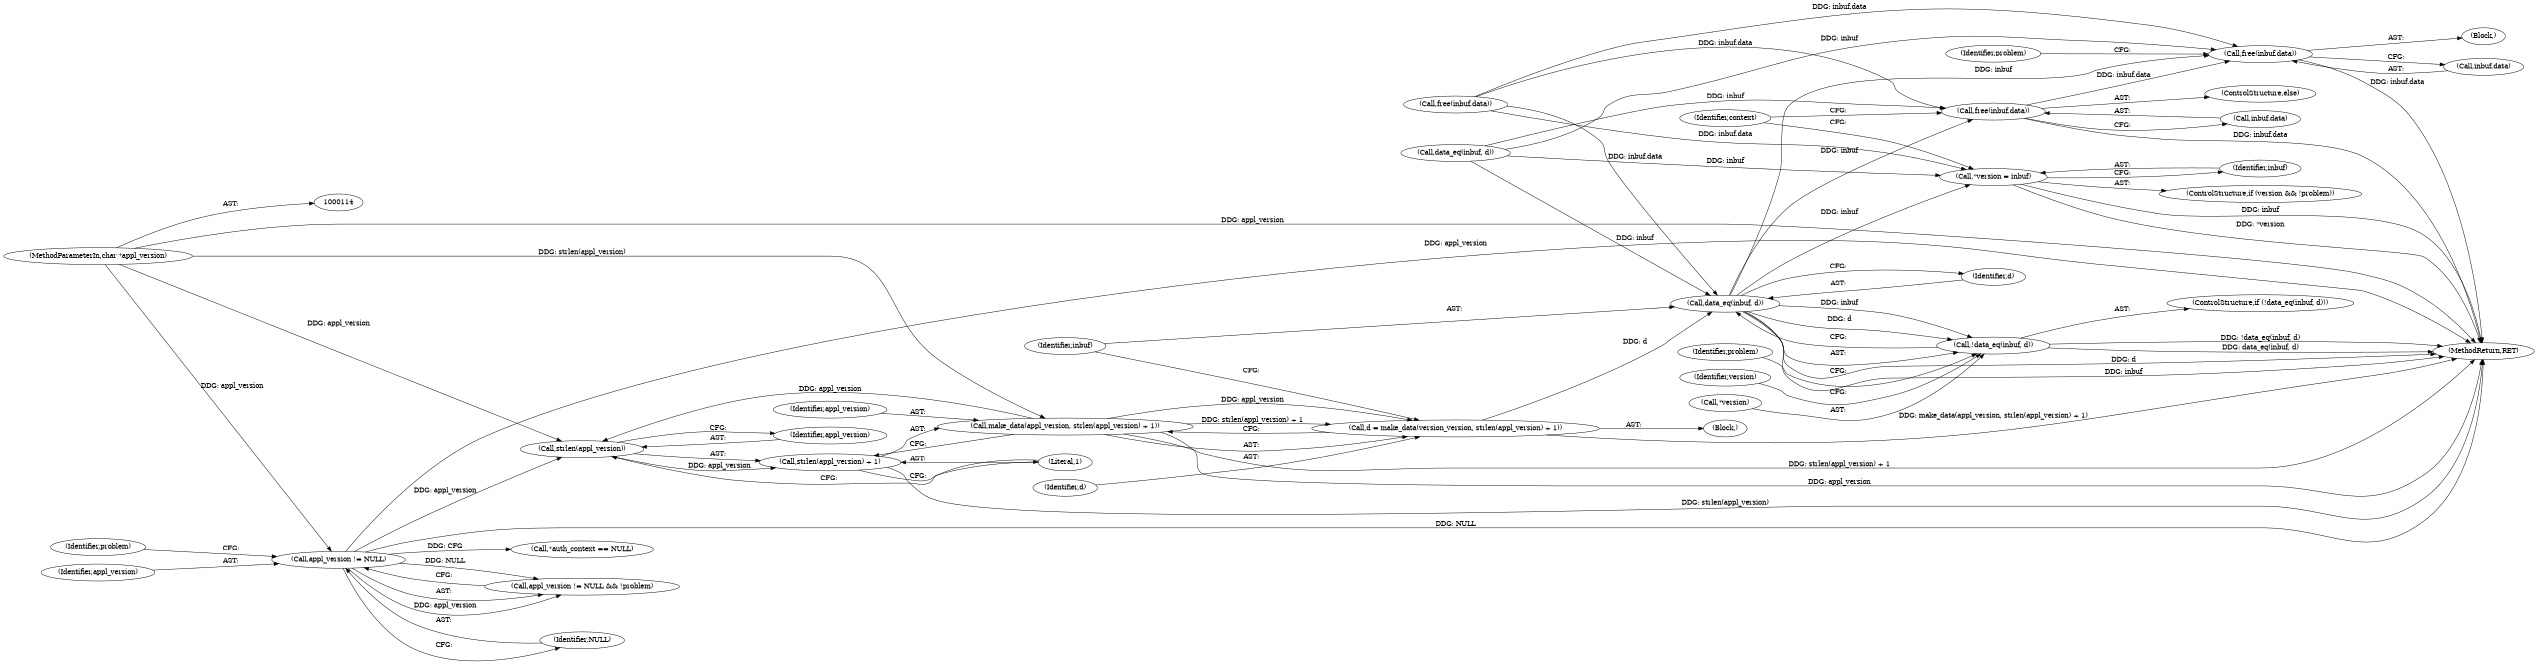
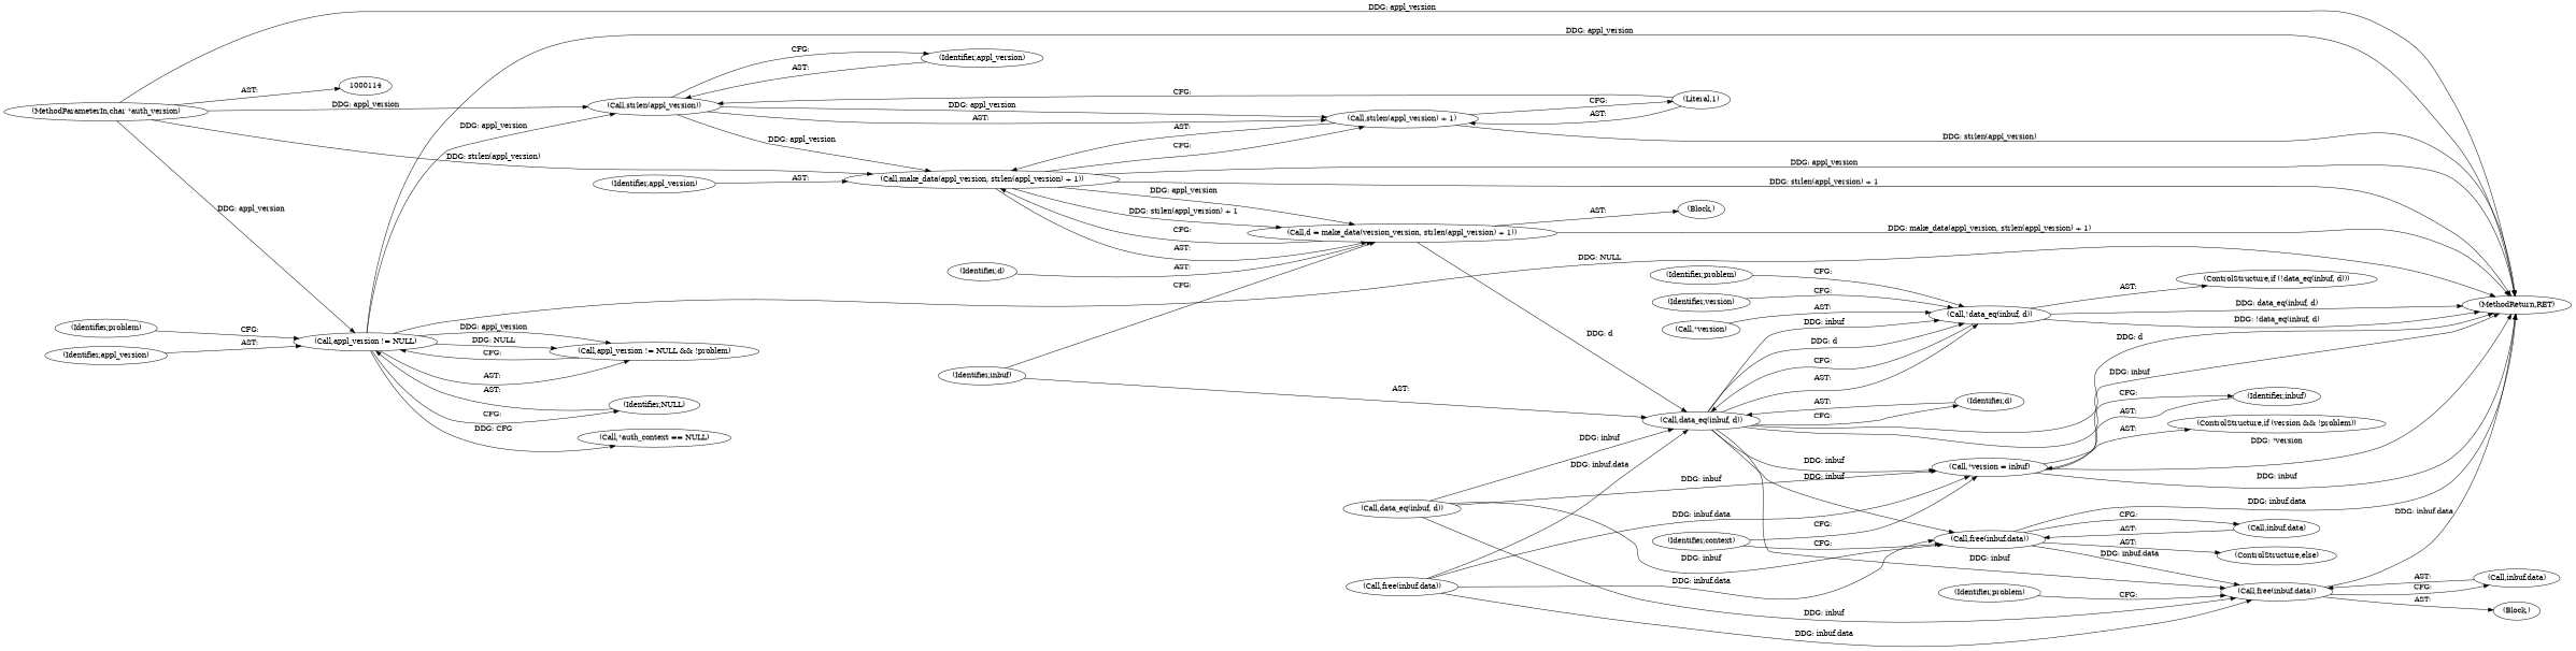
  digraph {
    rankdir=LR
    n1 [label="(Call,strlen(appl_version))"]
    n2 [label="(Call,make_data(appl_version, strlen(appl_version) + 1))"]
    n3 [label="(Call,strlen(appl_version) + 1)"]
    n4 [label="(Identifier,appl_version)"]
    n5 [label="(MethodReturn,RET)"]
    n6 [label="(Call,d = make_data(version_version, strlen(appl_version) + 1))"]
    n7 [label="(Literal,1)"]
    n8 [label="(Call,appl_version != NULL)"]
    n9 [label="(Identifier,NULL)"]
    n10 [label="(Call,appl_version != NULL && !problem)"]
    n11 [label="(Call,*auth_context == NULL)"]
-   n12 [label="(MethodParameterIn,char *appl_version)"]
+   n12 [label="(MethodParameterIn,char *auth_version)"]
    1000114
    n14 [label="(Call,data_eq(inbuf, d))"]
    n15 [label="(Block,)"]
    n16 [label="(Call,!data_eq(inbuf, d))"]
    n17 [label="(Call,*version = inbuf)"]
    n18 [label="(Call,free(inbuf.data))"]
    n19 [label="(Call,free(inbuf.data))"]
    n20 [label="(Identifier,d)"]
    n21 [label="(ControlStructure,if (!data_eq(inbuf, d)))"]
    n22 [label="(Identifier,inbuf)"]
    n23 [label="(ControlStructure,if (version && !problem))"]
    n24 [label="(ControlStructure,else)"]
    n25 [label="(Call,inbuf.data)"]
    n26 [label="(Call,inbuf.data)"]
    n27 [label="(Block,)"]
    n28 [label="(Identifier,context)"]
    n29 [label="(Identifier,problem)"]
    n30 [label="(Call,free(inbuf.data))"]
    n31 [label="(Identifier,appl_version)"]
    n32 [label="(Call,*version)"]
    n33 [label="(Call,data_eq(inbuf, d))"]
    n34 [label="(Identifier,inbuf)"]
    n35 [label="(Identifier,d)"]
    n36 [label="(Identifier,problem)"]
    n37 [label="(Identifier,problem)"]
    n38 [label="(Identifier,appl_version)"]
    n39 [label="(Identifier,version)"]
-   n2 -> n1 [label="DDG: appl_version"]
+   n1 -> n2 [label="DDG: appl_version"]
    n1 -> n3 [label="AST: "]
    n1 -> n3 [label="DDG: appl_version"]
    n1 -> n4 [label="CFG: "]
    n2 -> n3 [label="CFG: "]
    n2 -> n5 [label="DDG: appl_version"]
    n2 -> n5 [label="DDG: strlen(appl_version) + 1"]
    n2 -> n6 [label="AST: "]
    n2 -> n6 [label="DDG: appl_version"]
    n2 -> n6 [label="DDG: strlen(appl_version) + 1"]
    n3 -> n2 [label="AST: "]
    n3 -> n5 [label="DDG: strlen(appl_version)"]
    n3 -> n7 [label="CFG: "]
    n4 -> n1 [label="AST: "]
    n6 -> n2 [label="CFG: "]
    n6 -> n5 [label="DDG: make_data(appl_version, strlen(appl_version) + 1)"]
    n6 -> n14 [label="DDG: d"]
    n6 -> n15 [label="AST: "]
    n7 -> n1 [label="CFG: "]
    n7 -> n3 [label="AST: "]
    n8 -> n1 [label="DDG: appl_version"]
    n8 -> n5 [label="DDG: appl_version"]
    n8 -> n5 [label="DDG: NULL"]
    n8 -> n9 [label="CFG: "]
    n8 -> n10 [label="AST: "]
    n8 -> n10 [label="DDG: appl_version"]
    n8 -> n10 [label="DDG: NULL"]
    n8 -> n11 [label="DDG: CFG"]
    n9 -> n8 [label="AST: "]
    n10 -> n8 [label="CFG: "]
    n12 -> n1 [label="DDG: appl_version"]
    n12 -> n2 [label="DDG: strlen(appl_version)"]
    n12 -> n5 [label="DDG: appl_version"]
    n12 -> n8 [label="DDG: appl_version"]
    n12 -> 1000114 [label="AST: "]
    n14 -> n5 [label="DDG: d"]
    n14 -> n5 [label="DDG: inbuf"]
    n14 -> n16 [label="AST: "]
    n14 -> n16 [label="DDG: inbuf"]
    n14 -> n16 [label="DDG: d"]
    n14 -> n17 [label="DDG: inbuf"]
    n14 -> n18 [label="DDG: inbuf"]
    n14 -> n19 [label="DDG: inbuf"]
    n14 -> n20 [label="CFG: "]
    n16 -> n5 [label="DDG: !data_eq(inbuf, d)"]
    n16 -> n5 [label="DDG: data_eq(inbuf, d)"]
    n16 -> n14 [label="CFG: "]
    n16 -> n21 [label="AST: "]
    n17 -> n5 [label="DDG: inbuf"]
    n17 -> n5 [label="DDG: *version"]
    n17 -> n22 [label="CFG: "]
    n17 -> n23 [label="AST: "]
    n18 -> n5 [label="DDG: inbuf.data"]
    n18 -> n19 [label="DDG: inbuf.data"]
    n18 -> n24 [label="AST: "]
    n18 -> n25 [label="CFG: "]
    n19 -> n5 [label="DDG: inbuf.data"]
    n19 -> n26 [label="CFG: "]
    n19 -> n27 [label="AST: "]
    n20 -> n14 [label="AST: "]
    n22 -> n17 [label="AST: "]
    n25 -> n18 [label="AST: "]
    n26 -> n19 [label="AST: "]
    n28 -> n17 [label="CFG: "]
    n28 -> n18 [label="CFG: "]
    n29 -> n19 [label="CFG: "]
    n30 -> n14 [label="DDG: inbuf.data"]
    n30 -> n17 [label="DDG: inbuf.data"]
    n30 -> n18 [label="DDG: inbuf.data"]
    n30 -> n19 [label="DDG: inbuf.data"]
    n31 -> n8 [label="AST: "]
    n32 -> n16 [label="AST: "]
    n33 -> n14 [label="DDG: inbuf"]
    n33 -> n17 [label="DDG: inbuf"]
    n33 -> n18 [label="DDG: inbuf"]
    n33 -> n19 [label="DDG: inbuf"]
    n34 -> n6 [label="CFG: "]
    n34 -> n14 [label="AST: "]
    n35 -> n6 [label="AST: "]
    n36 -> n8 [label="CFG: "]
    n37 -> n16 [label="CFG: "]
    n38 -> n2 [label="AST: "]
    n39 -> n16 [label="CFG: "]
  }
